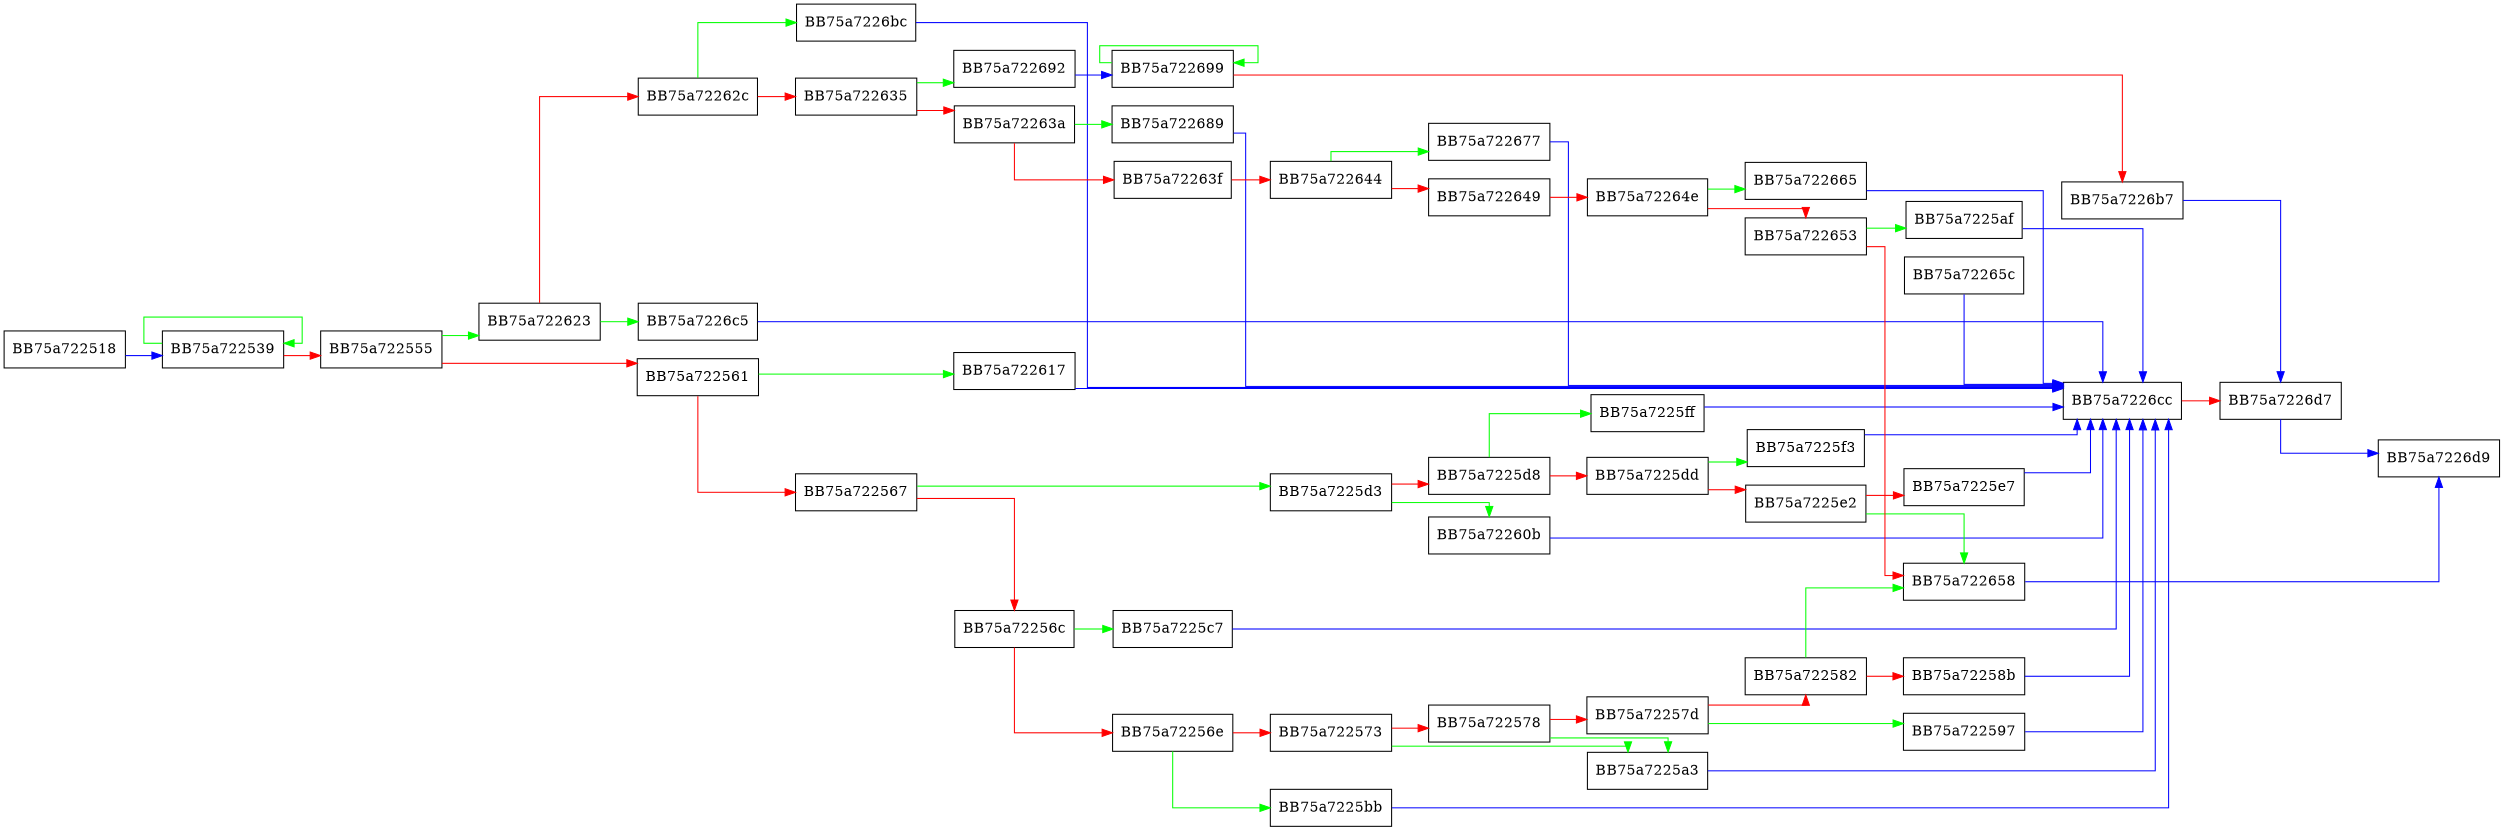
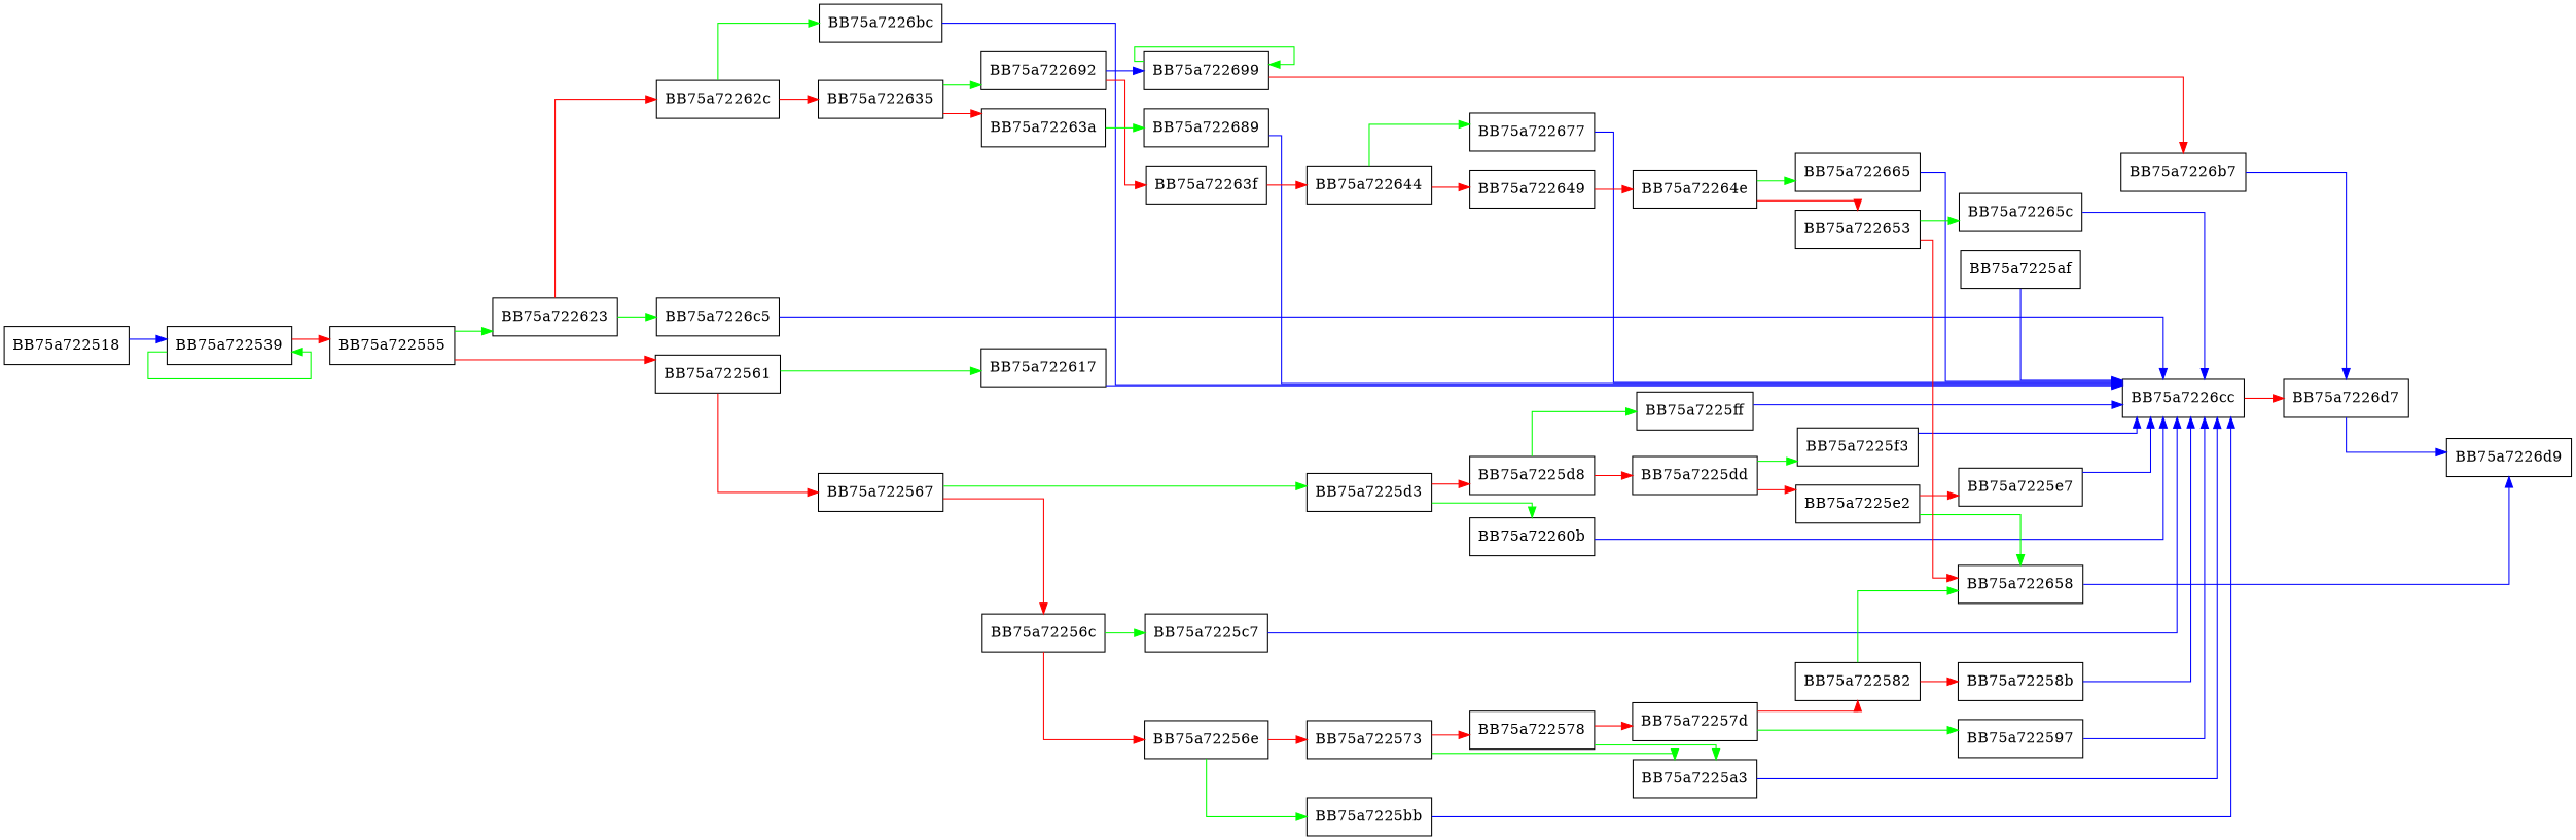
  digraph {
    rankdir=LR
    splines=ortho
    node [shape=box]
    edge [color=red]
    BB75a722518
    BB75a722539
    BB75a722555
    BB75a722623
    BB75a722561
    BB75a7226c5
    BB75a72262c
    BB75a722617
    BB75a722567
    BB75a7226cc
    BB75a7226bc
    BB75a722635
    BB75a7225d3
    BB75a72256c
    BB75a7226d7
    BB75a72260b
    BB75a7225d8
    BB75a7225c7
    BB75a72256e
    BB75a7225ff
    BB75a7225dd
    BB75a7225bb
    BB75a722573
    BB75a722578
    BB75a7225a3
    BB75a7225af
    BB75a72257d
    BB75a722597
    BB75a722582
    BB75a722658
    BB75a72258b
    BB75a7226d9
    BB75a7225f3
    BB75a7225e2
    BB75a7225e7
    BB75a722692
    BB75a72263a
    BB75a722699
    BB75a722689
    BB75a72263f
    BB75a7226b7
    BB75a722644
    BB75a722677
    BB75a722649
    BB75a72264e
    BB75a722665
    BB75a722653
    BB75a72265c
    BB75a722518 -> BB75a722539 [color=blue]
    BB75a722539 -> BB75a722539 [color=green]
    BB75a722539 -> BB75a722555
    BB75a722555 -> BB75a722623 [color=green]
    BB75a722555 -> BB75a722561
    BB75a722623 -> BB75a7226c5 [color=green]
    BB75a722623 -> BB75a72262c
    BB75a722561 -> BB75a722617 [color=green]
    BB75a722561 -> BB75a722567
    BB75a7226c5 -> BB75a7226cc [color=blue]
    BB75a72262c -> BB75a7226bc [color=green]
    BB75a72262c -> BB75a722635
    BB75a722617 -> BB75a7226cc [color=blue]
    BB75a722567 -> BB75a7225d3 [color=green]
    BB75a722567 -> BB75a72256c
    BB75a7226cc -> BB75a7226d7
    BB75a7226bc -> BB75a7226cc [color=blue]
    BB75a722635 -> BB75a722692 [color=green]
    BB75a722635 -> BB75a72263a
    BB75a7225d3 -> BB75a72260b [color=green]
    BB75a7225d3 -> BB75a7225d8
    BB75a72256c -> BB75a7225c7 [color=green]
    BB75a72256c -> BB75a72256e
    BB75a7226d7 -> BB75a7226d9 [color=blue]
    BB75a72260b -> BB75a7226cc [color=blue]
    BB75a7225d8 -> BB75a7225ff [color=green]
    BB75a7225d8 -> BB75a7225dd
    BB75a7225c7 -> BB75a7226cc [color=blue]
    BB75a72256e -> BB75a7225bb [color=green]
    BB75a72256e -> BB75a722573
    BB75a7225ff -> BB75a7226cc [color=blue]
    BB75a7225dd -> BB75a7225f3 [color=green]
    BB75a7225dd -> BB75a7225e2
    BB75a7225bb -> BB75a7226cc [color=blue]
    BB75a722573 -> BB75a722578
    BB75a722573 -> BB75a7225a3 [color=green]
    BB75a722578 -> BB75a7225a3 [color=green]
    BB75a722578 -> BB75a72257d
    BB75a7225a3 -> BB75a7226cc [color=blue]
    BB75a7225af -> BB75a7226cc [color=blue]
    BB75a72257d -> BB75a722597 [color=green]
    BB75a72257d -> BB75a722582
    BB75a722597 -> BB75a7226cc [color=blue]
    BB75a722582 -> BB75a722658 [color=green]
    BB75a722582 -> BB75a72258b
    BB75a722658 -> BB75a7226d9 [color=blue]
    BB75a72258b -> BB75a7226cc [color=blue]
    BB75a7225f3 -> BB75a7226cc [color=blue]
    BB75a7225e2 -> BB75a722658 [color=green]
    BB75a7225e2 -> BB75a7225e7
    BB75a7225e7 -> BB75a7226cc [color=blue]
    BB75a722692 -> BB75a722699 [color=blue]
    BB75a72263a -> BB75a722689 [color=green]
-   BB75a72263a -> BB75a72263f
+   BB75a722692 -> BB75a72263f
    BB75a722699 -> BB75a722699 [color=green]
    BB75a722699 -> BB75a7226b7
    BB75a722689 -> BB75a7226cc [color=blue]
    BB75a72263f -> BB75a722644
    BB75a7226b7 -> BB75a7226d7 [color=blue]
    BB75a722644 -> BB75a722677 [color=green]
    BB75a722644 -> BB75a722649
    BB75a722677 -> BB75a7226cc [color=blue]
    BB75a722649 -> BB75a72264e
    BB75a72264e -> BB75a722665 [color=green]
    BB75a72264e -> BB75a722653
    BB75a722665 -> BB75a7226cc [color=blue]
    BB75a722653 -> BB75a722658
-   BB75a722653 -> BB75a7225af [color=green]
+   BB75a722653 -> BB75a72265c [color=green]
    BB75a72265c -> BB75a7226cc [color=blue]
  }
